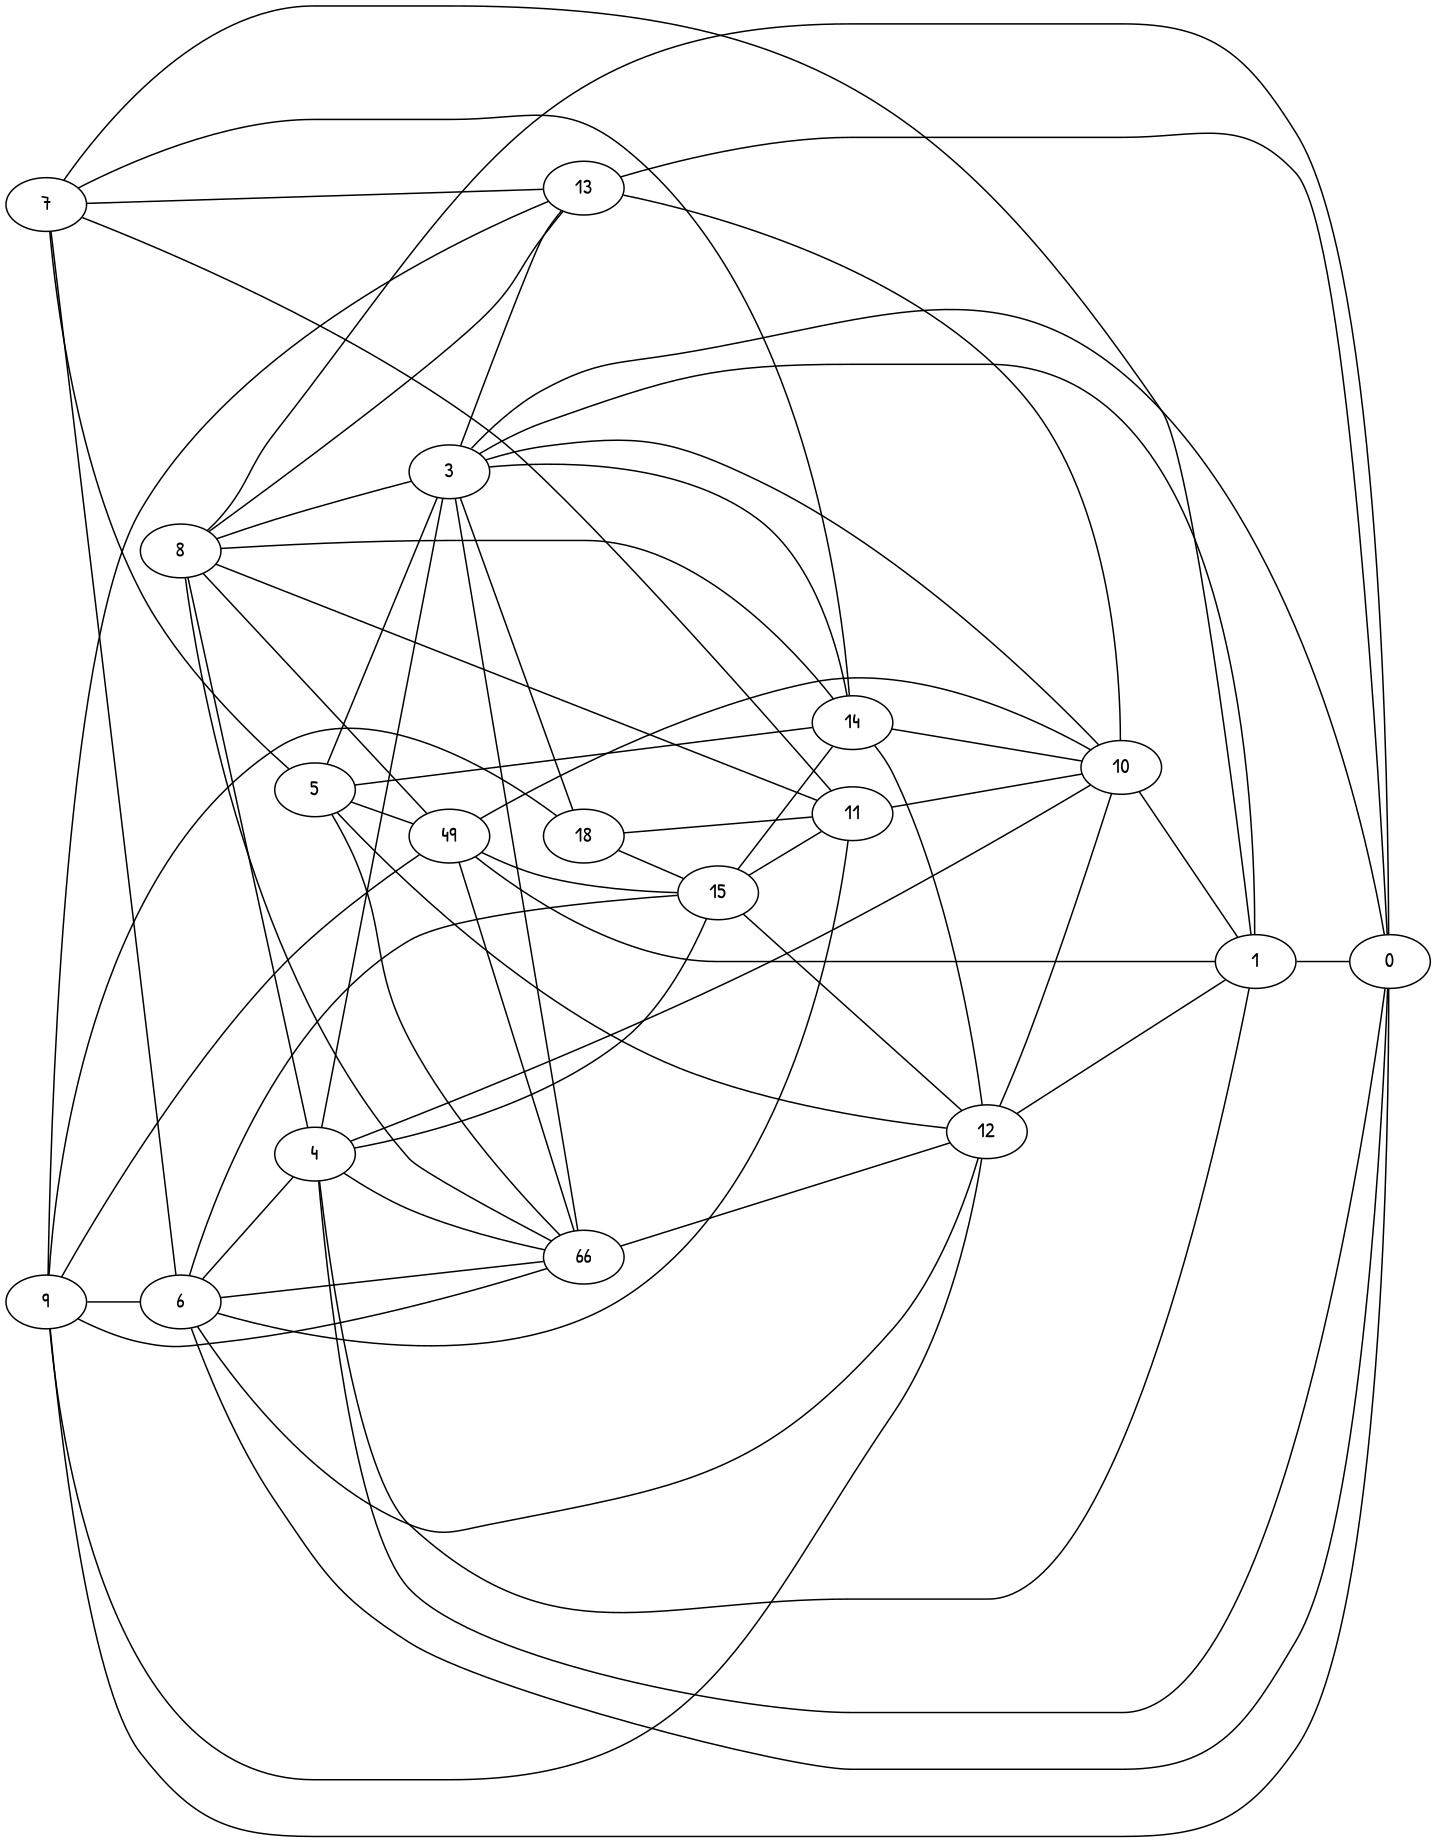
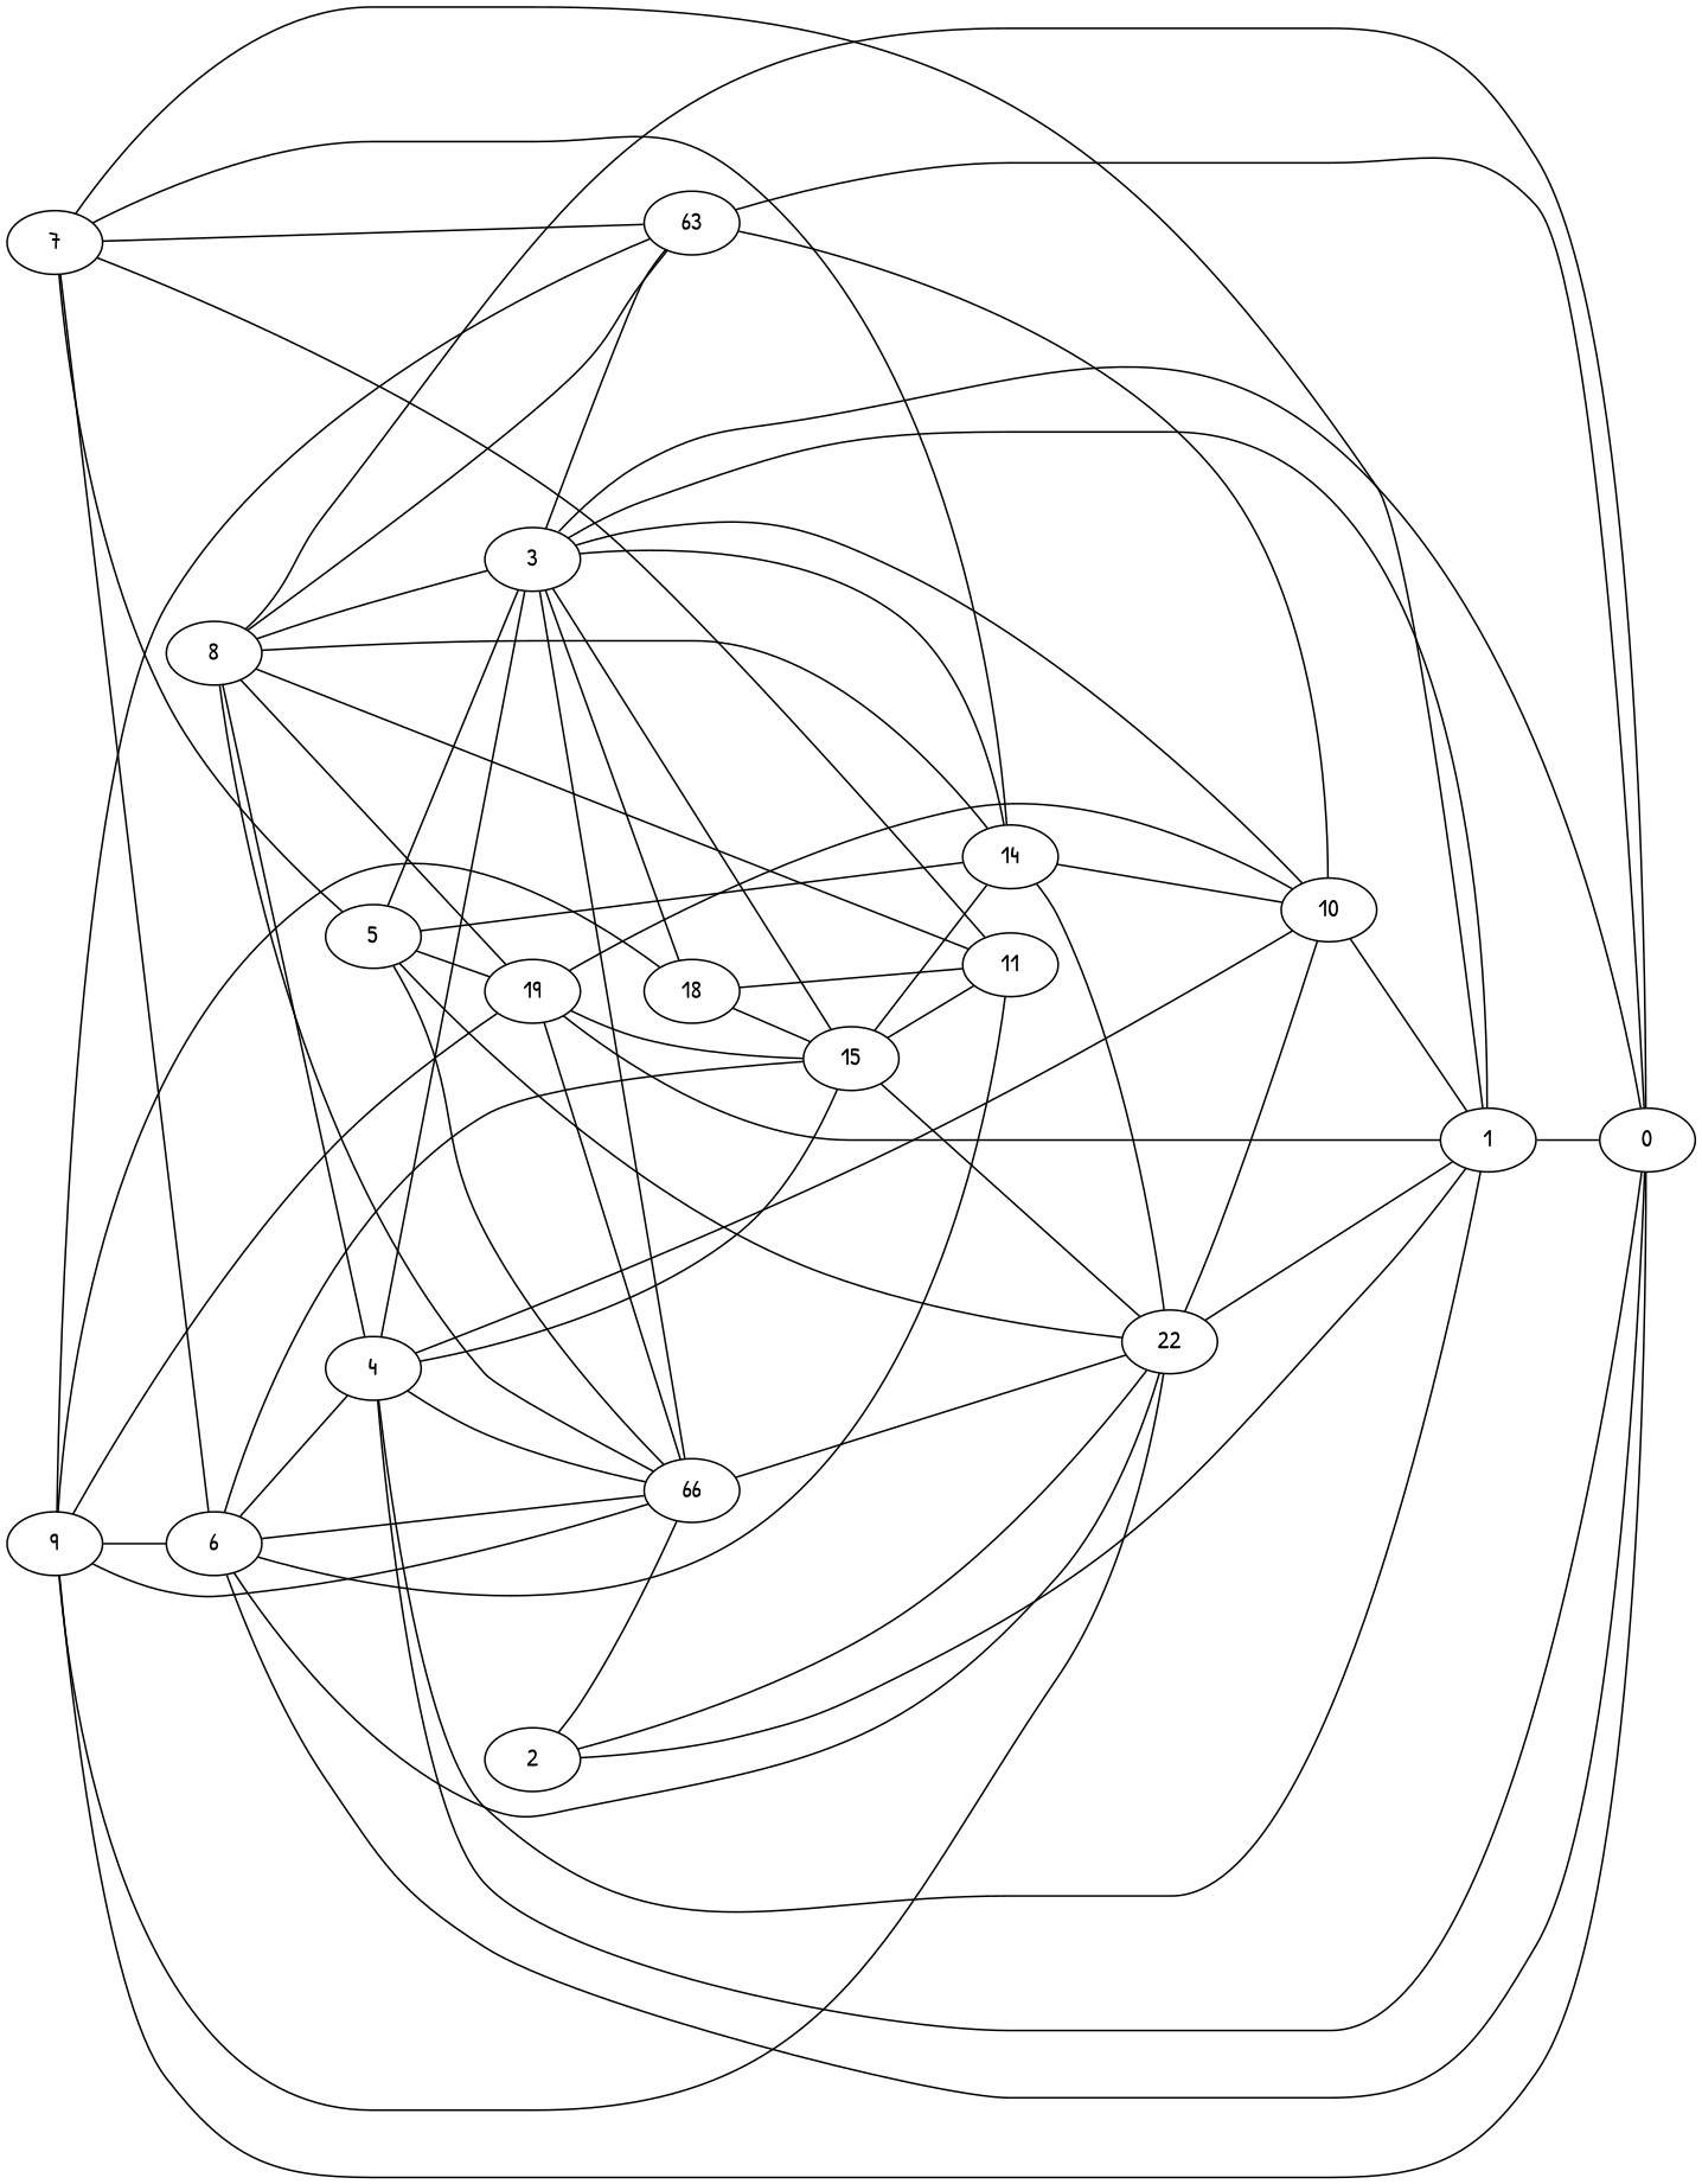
  digraph {
    fontname="Patrick Hand"
    rankdir=LR
    node [fontname="Patrick Hand"]
    edge [color=black dir=none fontname="Patrick Hand"]
    11
    10
    1
    8
    n5 [label=66]
    14
-   13
-   19 [label=49]
+   13 [label=63]
+   19
    0
    4
    3
-   12
+   12 [label=22]
    15
    6
+   2
    5
    18
    9
    7
    subgraph sub_1 {
      11
      10
      1
      8
      n5
      14
      13
      19
      0
      4
      3
      12
      15
      6
+     2
      5
      18
      9
      7
    }
-   11 -> 10
    10 -> 1
    1 -> 0
    8 -> 11
    8 -> n5
    8 -> 14
    8 -> 13
    8 -> 19
    8 -> 0
    8 -> 4
    8 -> 3
    n5 -> 12
    14 -> 10
    14 -> 12
    13 -> 10
    13 -> 0
    19 -> 10
    19 -> 1
    19 -> n5
    19 -> 15
    4 -> 10
    4 -> 1
    4 -> n5
    4 -> 0
    4 -> 3
    4 -> 15
    3 -> 10
    3 -> 1
    3 -> n5
    3 -> 14
    3 -> 13
    3 -> 0
+   3 -> 15
    3 -> 18
    12 -> 10
    12 -> 1
    15 -> 11
    15 -> 14
    15 -> 12
    6 -> 11
    6 -> n5
    6 -> 0
    6 -> 4
    6 -> 12
    6 -> 15
+   2 -> 1
+   2 -> n5
+   2 -> 12
    5 -> n5
    5 -> 14
    5 -> 19
    5 -> 3
    5 -> 12
    18 -> 11
    18 -> 15
    9 -> n5
    9 -> 13
    9 -> 19
    9 -> 0
    9 -> 12
    9 -> 6
    9 -> 18
    7 -> 11
    7 -> 1
    7 -> 14
    7 -> 13
    7 -> 6
    7 -> 5
  }
